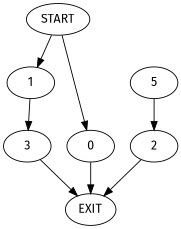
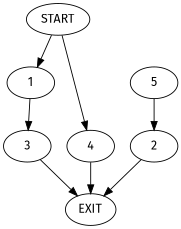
  digraph {
    fontname="Fira Sans"
    node [fontname="Fira Sans"]
    edge [fontname="Fira Sans"]
    n1 [label=START]
    1
-   4 [label=0]
+   4
    3
    n5 [label=EXIT]
    5
    2
    n1 -> 1
    n1 -> 4
    1 -> 3
    4 -> n5
    3 -> n5
    5 -> 2
    2 -> n5
  }
